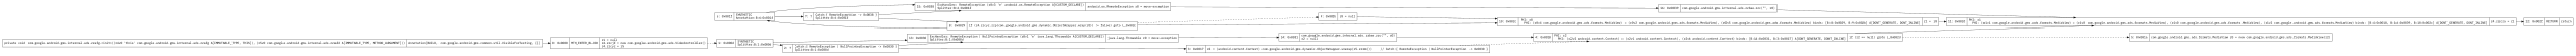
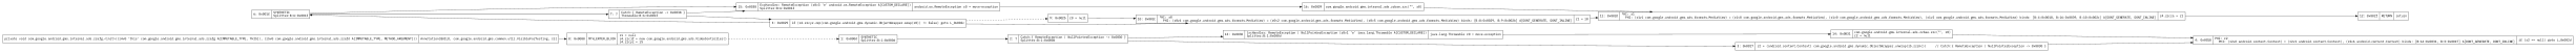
  digraph {
    fontname="IBM Plex Mono"
    rankdir=LR
    node [fontname="IBM Plex Mono" shape=record]
    edge [fontname="IBM Plex Mono"]
    n1 [label="{0\:\ 0x0000|MTH_ENTER_BLOCK\l|r1 = null\lr4.zzcjf = new com.google.android.gms.ads.VideoController()\lr4.zzcyz = r5\l}"]
    n2 [label="{1\:\ 0x000d|SYNTHETIC\lSplitter:B:1:0x000d\l}"]
    n3 [label="{2\:\ ?|Catch:\{ RemoteException \| NullPointerException \-\> 0x0030 \}\lSplitter:B:1:0x000d\l}"]
    n4 [label="{13\:\ 0x0030|ExcHandler: RemoteException \| NullPointerException (r0v1 'e' java.lang.Throwable A[CUSTOM_DECLARE])\lSplitter:B:1:0x000d\l|java.lang.Throwable r0 = move\-exception\l}"]
    n5 [label="{3\:\ 0x0017|r2 = (android.content.Context) com.google.android.gms.dynamic.ObjectWrapper.unwrap(r5.zzrm())     \/\/ Catch:\{ RemoteException \| NullPointerException \-\> 0x0030 \}\l}"]
    n6 [label="{14\:\ 0x0031|com.google.android.gms.internal.ads.zzbae.zzc(\"\", r0)\lr2 = null\l}"]
    n7 [label="{4\:\ 0x0018|PHI: r2 \l  PHI: (r2v2 android.content.Context) = (r2v1 android.content.Context), (r2v6 android.content.Context) binds: [B:14:0x0031, B:3:0x0017] A[DONT_GENERATE, DONT_INLINE]\l|if (r2 == null) goto L_0x002d\l}"]
-   n8 [label="{5\:\ 0x001a|com.google.android.gms.ads.formats.MediaView r0 = new com.google.android.gms.ads.formats.MediaView(r2)\l}"]
    n9 [label="{11\:\ 0x002d|PHI: r1 \l  PHI: (r1v1 com.google.android.gms.ads.formats.MediaView) = (r1v0 com.google.android.gms.ads.formats.MediaView), (r1v0 com.google.android.gms.ads.formats.MediaView), (r1v2 com.google.android.gms.ads.formats.MediaView) binds: [B:4:0x0018, B:16:0x0039, B:10:0x002c] A[DONT_GENERATE, DONT_INLINE]\l|r4.zzcza = r1\l}"]
    n10 [label="{12\:\ 0x002f|RETURN\l|return\l}"]
-   n11 [label="{6\:\ 0x001f|SYNTHETIC\lAnnotation:B:6:0x001f\l}"]
-   n12 [label="{7\:\ ?|Catch:\{ RemoteException \-\> 0x0038 \}\lSplitter:B:6:0x001f\l}"]
+   n11 [label="{6\:\ 0x001f|SYNTHETIC\lSplitter:B:6:0x001f\l}"]
+   n12 [label="{7\:\ ?|Catch:\{ RemoteException \-\> 0x0038 \}\lThrowable:B:6:0x001f\l}"]
    n13 [label="{15\:\ 0x0038|ExcHandler: RemoteException (r0v3 'e' android.os.RemoteException A[CUSTOM_DECLARE])\lSplitter:B:6:0x001f\l|android.os.RemoteException r0 = move\-exception\l}"]
    n14 [label="{8\:\ 0x0029|if (r4.zzcyz.zzp(com.google.android.gms.dynamic.ObjectWrapper.wrap(r0)) != false) goto L_0x002c\l}"]
    n15 [label="{16\:\ 0x0039|com.google.android.gms.internal.ads.zzbae.zzc(\"\", r0)\l}"]
    n16 [label="{9\:\ 0x002b|r0 = null\l}"]
    n17 [label="{10\:\ 0x002c|PHI: r0 \l  PHI: (r0v4 com.google.android.gms.ads.formats.MediaView) = (r0v2 com.google.android.gms.ads.formats.MediaView), (r0v5 com.google.android.gms.ads.formats.MediaView) binds: [B:8:0x0029, B:9:0x002b] A[DONT_GENERATE, DONT_INLINE]\l|r1 = r0\l}"]
    n18 [label="{private void com.google.android.gms.internal.ads.zzafg.\<init\>((r4v0 'this' com.google.android.gms.internal.ads.zzafg A[IMMUTABLE_TYPE, THIS]), (r5v0 com.google.android.gms.internal.ads.zzafd A[IMMUTABLE_TYPE, METHOD_ARGUMENT]))  | Annotation[BUILD, com.google.android.gms.common.util.VisibleForTesting, \{\}]\l}"]
    n1 -> n2 [style=dashed]
    n2 -> n3
-   n2 -> n4
    n3 -> n4
    n3 -> n5
    n4 -> n6
-   n5 -> n7 [style=dashed]
+   n5 -> n7
    n6 -> n7
-   n7 -> n8 [style=dashed]
-   n7 -> n9
    n9 -> n10
    n11 -> n12
    n11 -> n13
    n12 -> n13
    n12 -> n14
    n13 -> n15
    n14 -> n11
    n14 -> n16 [style=dashed]
    n14 -> n17
    n15 -> n9
    n16 -> n17
    n17 -> n9
    n18 -> n1
  }
